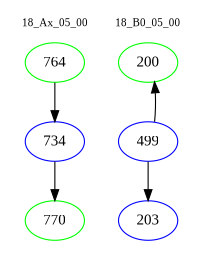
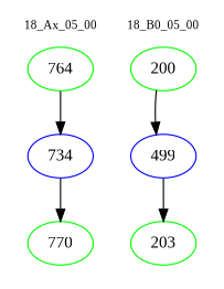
  digraph {
    fontname="Liberation Serif"
    node [color=green fontname="Liberation Serif"]
    edge [color=black fontname="Liberation Serif"]
    n1 [label=764]
    n2 [color=blue label=734]
    n3 [label=770]
    n4 [label=200]
    n5 [color=blue label=499]
-   n6 [color=blue label=203]
+   n6 [label=203]
    subgraph cluster_1 {
      color=white
      fontsize=10
      label="18_Ax_05_00"
      n1
      n2
      n3
    }
    subgraph cluster_2 {
      color=white
      fontsize=10
      label="18_B0_05_00"
      n4
      n5
      n6
    }
    n1 -> n2
    n2 -> n3
-   n5 -> n4
+   n4 -> n5
    n5 -> n6
  }
